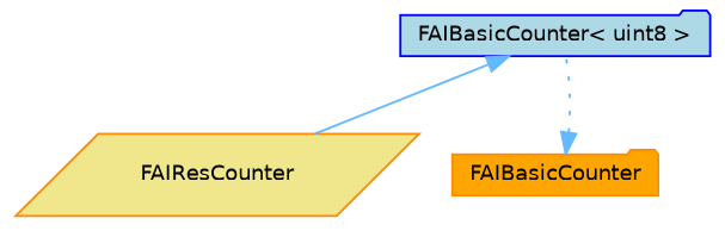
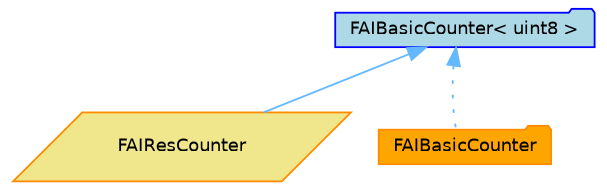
  digraph {
    rankdir=TB
    node [color=darkorange fontname=Helvetica fontsize=10 shape=folder style=filled]
    edge [color=steelblue1 dir=back fontname=Helvetica fontsize=10 labelfontname=Helvetica labelfontsize=10]
    n1 [color=blue fillcolor=lightblue height=0.2 label="FAIBasicCounter\< uint8 \>" width=0.4]
    n2 [fillcolor=khaki height=0.2 label=FAIResCounter shape=parallelogram width=0.4]
    n3 [fillcolor=orange height=0.2 label=FAIBasicCounter width=0.4]
    n1 -> n2 [style=solid]
-   n3 -> n1 [style=dotted]
+   n1 -> n3 [style=dotted]
  }
